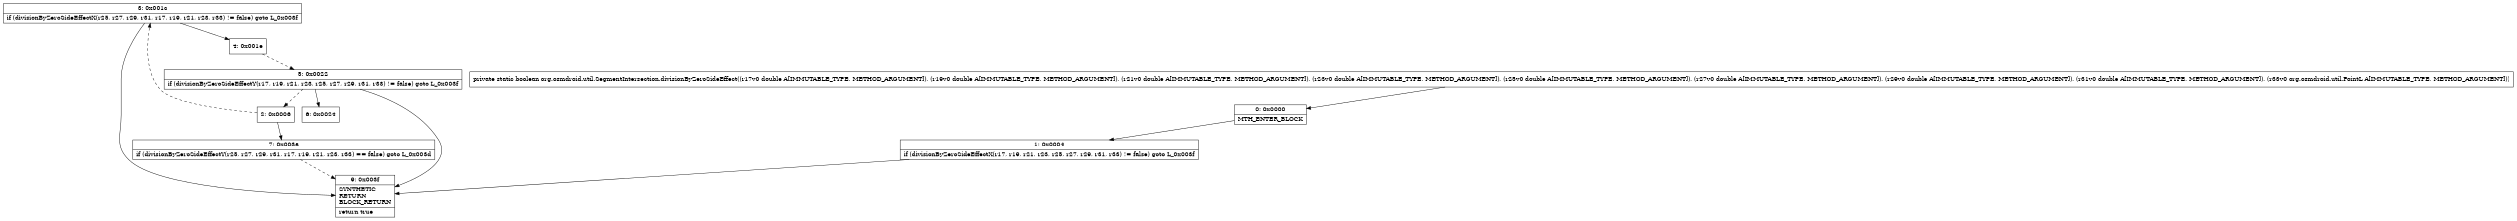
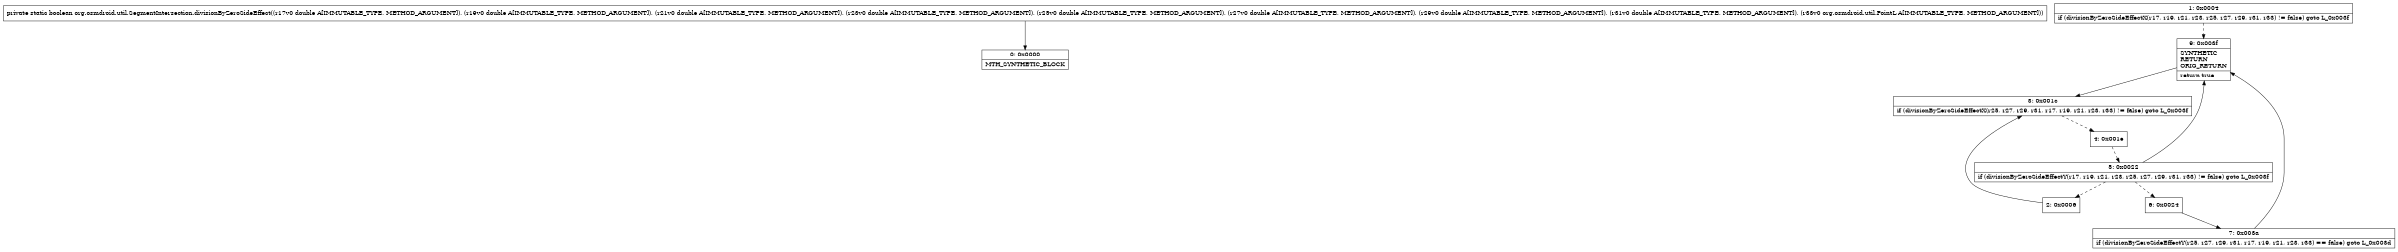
  digraph {
    node [shape=record]
-   n1 [label="{0\:\ 0x0000|MTH_ENTER_BLOCK\l}"]
+   n1 [label="{0\:\ 0x0000|MTH_SYNTHETIC_BLOCK\l}"]
    n2 [label="{1\:\ 0x0004|if (divisionByZeroSideEffectX(r17, r19, r21, r23, r25, r27, r29, r31, r33) != false) goto L_0x003f\l}"]
-   n3 [label="{9\:\ 0x003f|SYNTHETIC\lRETURN\lBLOCK_RETURN\l|return true\l}"]
+   n3 [label="{9\:\ 0x003f|SYNTHETIC\lRETURN\lORIG_RETURN\l|return true\l}"]
    n4 [label="{2\:\ 0x0006}"]
    n5 [label="{3\:\ 0x001c|if (divisionByZeroSideEffectX(r25, r27, r29, r31, r17, r19, r21, r23, r33) != false) goto L_0x003f\l}"]
    n6 [label="{4\:\ 0x001e}"]
    n7 [label="{5\:\ 0x0022|if (divisionByZeroSideEffectY(r17, r19, r21, r23, r25, r27, r29, r31, r33) != false) goto L_0x003f\l}"]
    n8 [label="{6\:\ 0x0024}"]
    n9 [label="{7\:\ 0x003a|if (divisionByZeroSideEffectY(r25, r27, r29, r31, r17, r19, r21, r23, r33) == false) goto L_0x003d\l}"]
    n10 [label="{private static boolean org.osmdroid.util.SegmentIntersection.divisionByZeroSideEffect((r17v0 double A[IMMUTABLE_TYPE, METHOD_ARGUMENT]), (r19v0 double A[IMMUTABLE_TYPE, METHOD_ARGUMENT]), (r21v0 double A[IMMUTABLE_TYPE, METHOD_ARGUMENT]), (r23v0 double A[IMMUTABLE_TYPE, METHOD_ARGUMENT]), (r25v0 double A[IMMUTABLE_TYPE, METHOD_ARGUMENT]), (r27v0 double A[IMMUTABLE_TYPE, METHOD_ARGUMENT]), (r29v0 double A[IMMUTABLE_TYPE, METHOD_ARGUMENT]), (r31v0 double A[IMMUTABLE_TYPE, METHOD_ARGUMENT]), (r33v0 org.osmdroid.util.PointL A[IMMUTABLE_TYPE, METHOD_ARGUMENT])) }"]
-   n1 -> n2
-   n2 -> n3
-   n4 -> n5 [style=dashed]
-   n5 -> n3
-   n5 -> n6 [style=solid]
+   n2 -> n3 [style=dashed]
+   n4 -> n5
+   n3 -> n5
+   n5 -> n6 [style=dashed]
    n6 -> n7 [style=dashed]
    n7 -> n3
    n7 -> n4 [style=dashed]
-   n7 -> n8 [style=solid]
-   n4 -> n9
-   n9 -> n3 [style=dashed]
+   n7 -> n8 [style=dashed]
+   n8 -> n9
+   n9 -> n3 [style=solid]
    n10 -> n1
  }
